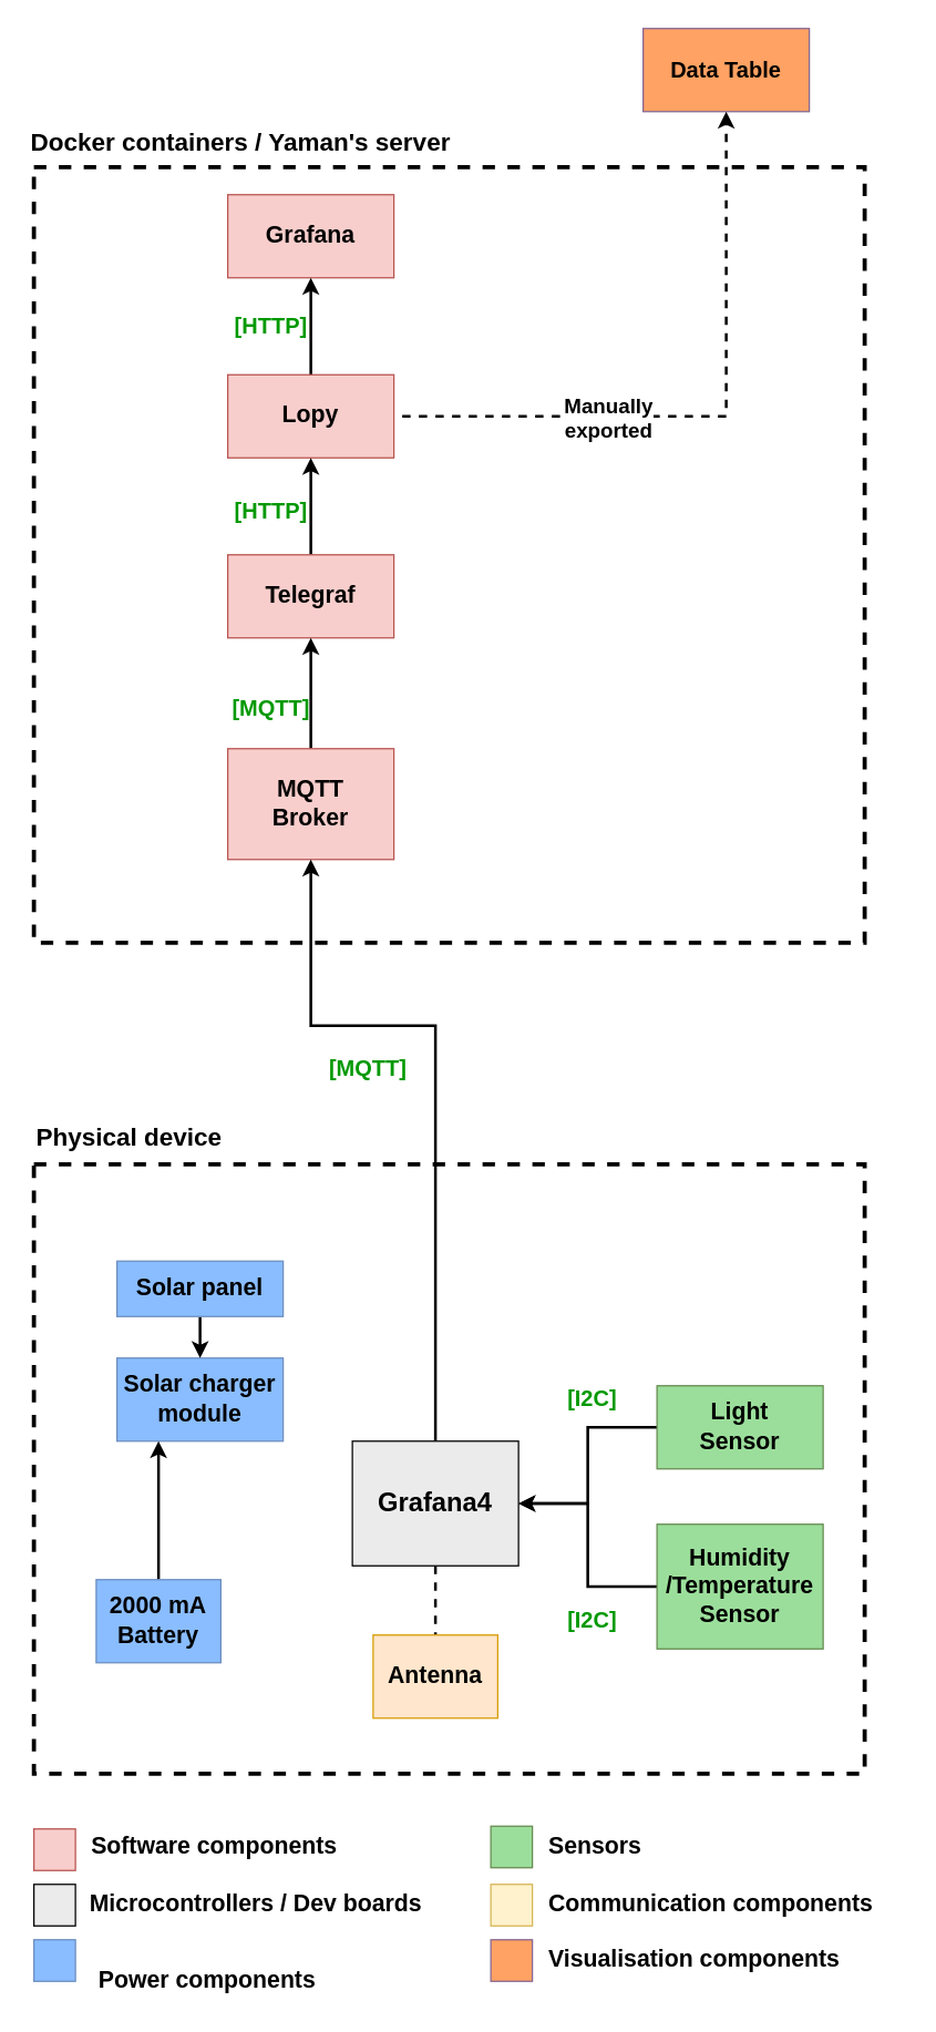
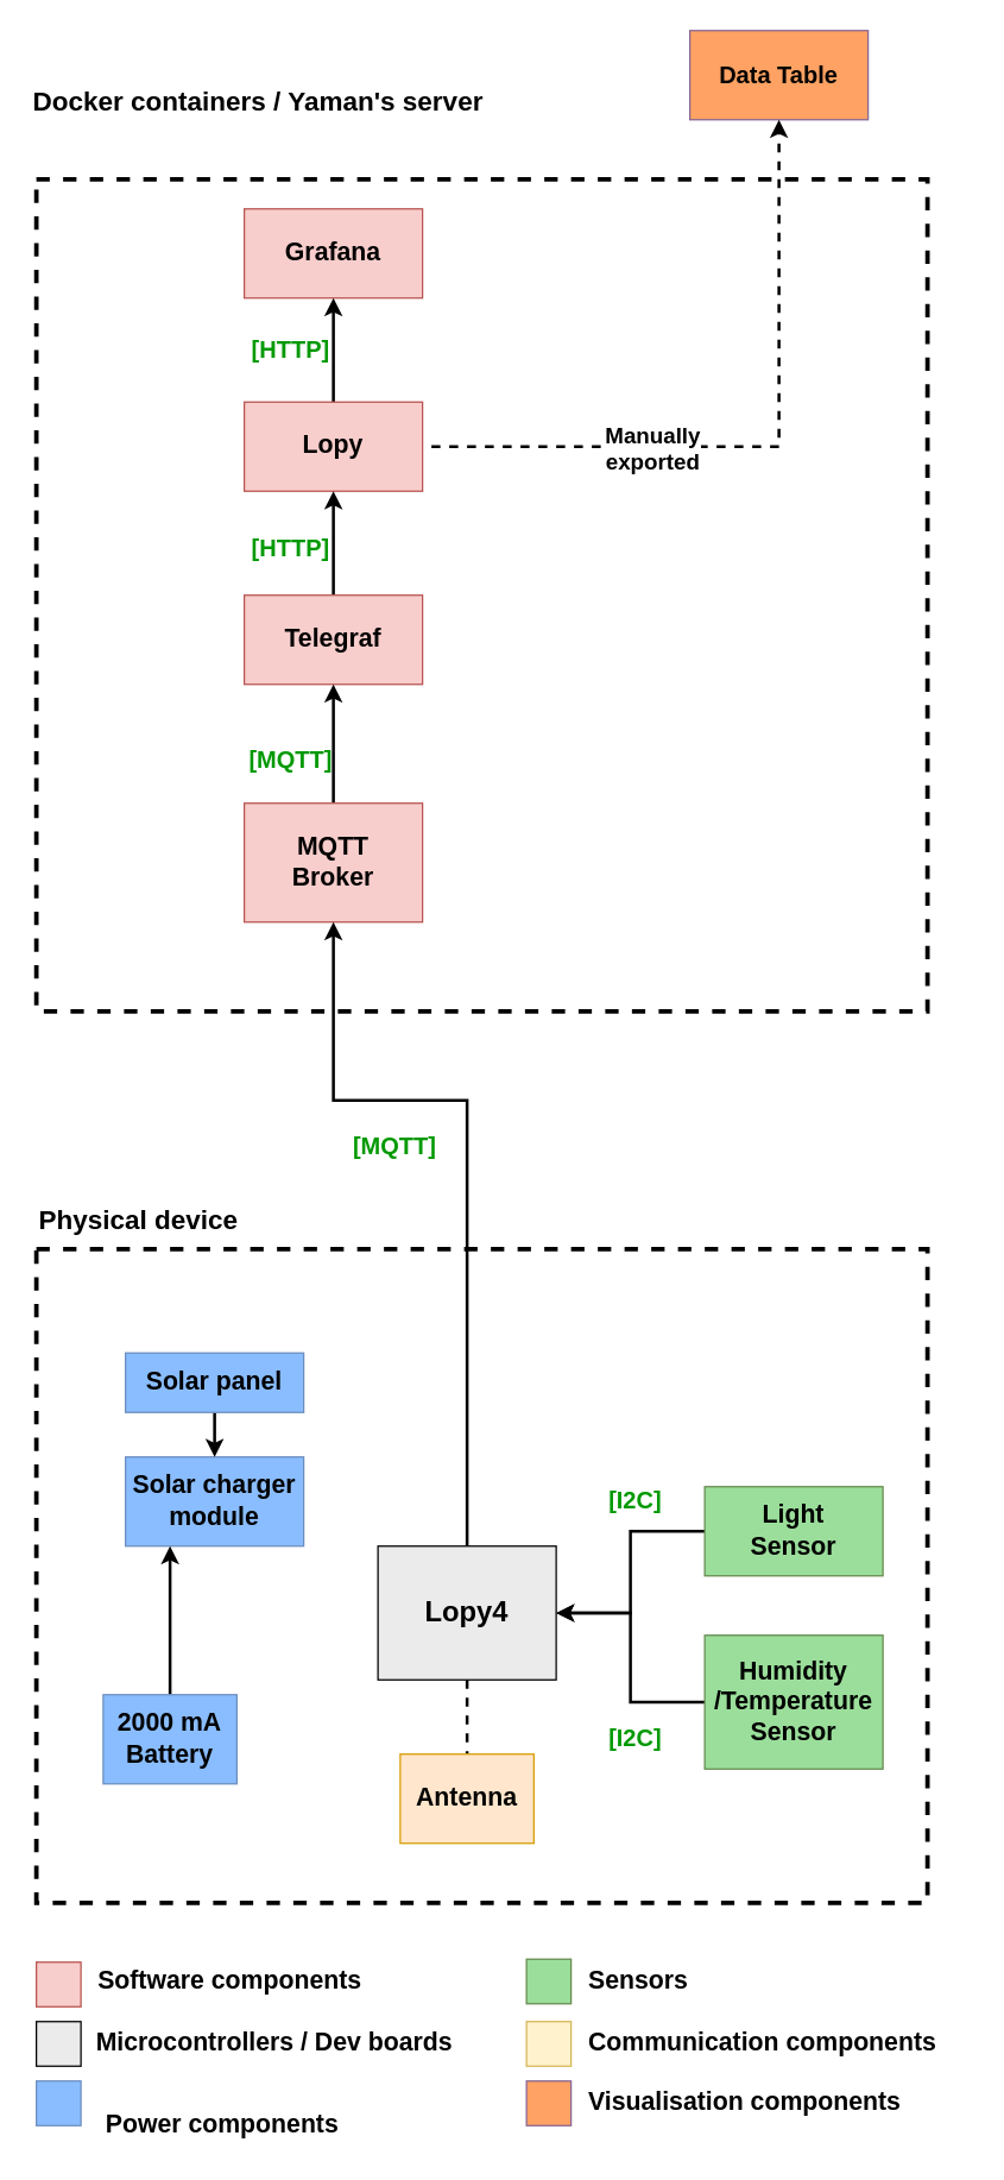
  <mxCell id="0" />
  <mxCell id="1" parent="0" />
  <mxCell id="2" value="" style="rounded=0;whiteSpace=wrap;html=1;dashed=1;strokeWidth=3;" parent="1" vertex="1"><mxGeometry x="24" y="120" width="600" height="560" as="geometry" /></mxCell>
  <mxCell id="3" value="Grafana" style="rounded=0;whiteSpace=wrap;html=1;fillColor=#f8cecc;strokeColor=#b85450;fontStyle=1;fontSize=17;" parent="1" vertex="1"><mxGeometry x="164" y="140" width="120" height="60" as="geometry" /></mxCell>
  <mxCell id="4" value="Data Table" style="rounded=0;whiteSpace=wrap;html=1;fillColor=#FFA263;strokeColor=#866694;fontStyle=1;fontSize=16;" parent="1" vertex="1"><mxGeometry x="464" y="20" width="120" height="60" as="geometry" /></mxCell>
  <mxCell id="5" style="edgeStyle=orthogonalEdgeStyle;rounded=0;orthogonalLoop=1;jettySize=auto;html=1;entryX=0.5;entryY=1;entryDx=0;entryDy=0;fontSize=16;strokeWidth=2;" parent="1" source="11" target="3" edge="1"><mxGeometry relative="1" as="geometry" /></mxCell>
  <mxCell id="6" value="[HTTP]" style="edgeLabel;html=1;align=center;verticalAlign=middle;resizable=0;points=[];fontStyle=1;fontColor=#009900;fontSize=16;" parent="5" vertex="1" connectable="0"><mxGeometry x="0.267" y="-5" relative="1" as="geometry"><mxPoint x="-35" y="8" as="offset" /></mxGeometry></mxCell>
  <mxCell id="7" value="[HTTP]" style="edgeLabel;html=1;align=center;verticalAlign=middle;resizable=0;points=[];fontColor=#009900;fontStyle=1;fontSize=16;" parent="5" vertex="1" connectable="0"><mxGeometry x="0.267" y="-5" relative="1" as="geometry"><mxPoint x="-35" y="141" as="offset" /></mxGeometry></mxCell>
  <mxCell id="8" value="[MQTT]" style="edgeLabel;html=1;align=center;verticalAlign=middle;resizable=0;points=[];fontColor=#009900;fontStyle=1;fontSize=16;" parent="5" vertex="1" connectable="0"><mxGeometry x="0.267" y="-5" relative="1" as="geometry"><mxPoint x="-35" y="284" as="offset" /></mxGeometry></mxCell>
  <mxCell id="9" style="rounded=0;orthogonalLoop=1;jettySize=auto;html=1;entryX=0.5;entryY=1;entryDx=0;entryDy=0;strokeWidth=2;dashed=1;exitX=0.5;exitY=0;exitDx=0;exitDy=0;fontSize=15;edgeStyle=orthogonalEdgeStyle;" parent="1" source="11" target="4" edge="1"><mxGeometry relative="1" as="geometry"><Array as="points"><mxPoint x="224" y="300" /><mxPoint x="524" y="300" /></Array></mxGeometry></mxCell>
  <mxCell id="10" value="Manually&lt;br style=&quot;font-size: 15px;&quot;&gt;exported" style="edgeLabel;html=1;align=center;verticalAlign=middle;resizable=0;points=[];fontStyle=1;fontSize=15;" parent="9" vertex="1" connectable="0"><mxGeometry x="-0.027" y="-2" relative="1" as="geometry"><mxPoint x="-24" y="-2" as="offset" /></mxGeometry></mxCell>
  <mxCell id="11" value="Lopy" style="rounded=0;whiteSpace=wrap;html=1;fillColor=#f8cecc;strokeColor=#b85450;fontStyle=1;fontSize=17;" parent="1" vertex="1"><mxGeometry x="164" y="270" width="120" height="60" as="geometry" /></mxCell>
  <mxCell id="12" style="edgeStyle=orthogonalEdgeStyle;rounded=0;orthogonalLoop=1;jettySize=auto;html=1;entryX=0.5;entryY=1;entryDx=0;entryDy=0;strokeWidth=2;" parent="1" source="13" target="11" edge="1"><mxGeometry relative="1" as="geometry" /></mxCell>
  <mxCell id="13" value="Telegraf" style="rounded=0;whiteSpace=wrap;html=1;fillColor=#f8cecc;strokeColor=#b85450;fontStyle=1;fontSize=17;" parent="1" vertex="1"><mxGeometry x="164" y="400" width="120" height="60" as="geometry" /></mxCell>
- <mxCell id="14" value="Docker containers / Yaman's server" style="text;html=1;strokeColor=none;fillColor=none;align=left;verticalAlign=middle;whiteSpace=wrap;rounded=0;fontStyle=1;fontSize=18;" parent="1" vertex="1"><mxGeometry x="20" y="88" width="370" height="30" as="geometry" /></mxCell>
+ <mxCell id="14" value="Docker containers / Yaman's server" style="text;html=1;strokeColor=none;fillColor=none;align=left;verticalAlign=middle;whiteSpace=wrap;rounded=0;fontStyle=1;fontSize=18;" parent="1" vertex="1"><mxGeometry x="20" y="53" width="370" height="30" as="geometry" /></mxCell>
  <mxCell id="15" style="edgeStyle=orthogonalEdgeStyle;rounded=0;orthogonalLoop=1;jettySize=auto;html=1;entryX=0.5;entryY=1;entryDx=0;entryDy=0;strokeWidth=2;" parent="1" source="16" target="13" edge="1"><mxGeometry relative="1" as="geometry" /></mxCell>
  <mxCell id="16" value="MQTT &lt;br&gt;Broker" style="rounded=0;whiteSpace=wrap;html=1;fillColor=#f8cecc;strokeColor=#b85450;fontStyle=1;fontSize=17;" parent="1" vertex="1"><mxGeometry x="164" y="540" width="120" height="80" as="geometry" /></mxCell>
  <mxCell id="17" value="" style="rounded=0;whiteSpace=wrap;html=1;dashed=1;strokeWidth=3;" parent="1" vertex="1"><mxGeometry x="24" y="840" width="600" height="440" as="geometry" /></mxCell>
  <mxCell id="18" value="Physical device" style="text;html=1;strokeColor=none;fillColor=none;align=left;verticalAlign=middle;whiteSpace=wrap;rounded=0;fontStyle=1;fontSize=18;" parent="1" vertex="1"><mxGeometry x="24" y="806" width="370" height="30" as="geometry" /></mxCell>
  <mxCell id="19" style="edgeStyle=orthogonalEdgeStyle;rounded=0;orthogonalLoop=1;jettySize=auto;html=1;exitX=0.5;exitY=0;exitDx=0;exitDy=0;strokeWidth=2;" parent="1" source="21" target="16" edge="1"><mxGeometry relative="1" as="geometry"><Array as="points"><mxPoint x="314" y="740" /><mxPoint x="224" y="740" /></Array></mxGeometry></mxCell>
  <mxCell id="20" style="edgeStyle=orthogonalEdgeStyle;rounded=0;orthogonalLoop=1;jettySize=auto;html=1;endArrow=none;endFill=0;dashed=1;strokeWidth=2;" parent="1" source="21" target="34" edge="1"><mxGeometry relative="1" as="geometry" /></mxCell>
- <mxCell id="21" value="Grafana4" style="rounded=0;whiteSpace=wrap;html=1;fontStyle=1;fontSize=19;fillColor=#EBEBEB;fontColor=#000000;strokeColor=#000000;" parent="1" vertex="1"><mxGeometry x="254" y="1040" width="120" height="90" as="geometry" /></mxCell>
+ <mxCell id="21" value="Lopy4" style="rounded=0;whiteSpace=wrap;html=1;fontStyle=1;fontSize=19;fillColor=#EBEBEB;fontColor=#000000;strokeColor=#000000;" parent="1" vertex="1"><mxGeometry x="254" y="1040" width="120" height="90" as="geometry" /></mxCell>
  <mxCell id="22" style="edgeStyle=orthogonalEdgeStyle;rounded=0;orthogonalLoop=1;jettySize=auto;html=1;strokeWidth=2;" parent="1" source="23" target="21" edge="1"><mxGeometry relative="1" as="geometry" /></mxCell>
  <mxCell id="23" value="Light &lt;br&gt;Sensor" style="rounded=0;whiteSpace=wrap;html=1;fillColor=#9BDE9B;strokeColor=#658A4F;fontStyle=1;fontSize=17;" parent="1" vertex="1"><mxGeometry x="474" y="1000" width="120" height="60" as="geometry" /></mxCell>
  <mxCell id="24" style="edgeStyle=orthogonalEdgeStyle;rounded=0;orthogonalLoop=1;jettySize=auto;html=1;entryX=1;entryY=0.5;entryDx=0;entryDy=0;strokeWidth=2;" parent="1" source="25" target="21" edge="1"><mxGeometry relative="1" as="geometry" /></mxCell>
  <mxCell id="25" value="Humidity&lt;br&gt;/Temperature&lt;br&gt;Sensor" style="rounded=0;whiteSpace=wrap;html=1;fillColor=#9BDE9B;strokeColor=#658A4F;fontStyle=1;fontSize=17;" parent="1" vertex="1"><mxGeometry x="474" y="1100" width="120" height="90" as="geometry" /></mxCell>
  <mxCell id="26" value="Solar charger module" style="rounded=0;whiteSpace=wrap;html=1;fillColor=#8ABDFF;strokeColor=#6c8ebf;fontStyle=1;fontSize=17;" parent="1" vertex="1"><mxGeometry x="84" y="980" width="120" height="60" as="geometry" /></mxCell>
  <mxCell id="27" style="edgeStyle=orthogonalEdgeStyle;rounded=0;orthogonalLoop=1;jettySize=auto;html=1;strokeWidth=2;" parent="1" source="28" target="26" edge="1"><mxGeometry relative="1" as="geometry" /></mxCell>
  <mxCell id="28" value="Solar panel" style="rounded=0;whiteSpace=wrap;html=1;fillColor=#8ABDFF;strokeColor=#6c8ebf;fontStyle=1;fontSize=17;" parent="1" vertex="1"><mxGeometry x="84" y="910" width="120" height="40" as="geometry" /></mxCell>
  <mxCell id="29" value="[MQTT]" style="edgeLabel;html=1;align=center;verticalAlign=middle;resizable=0;points=[];fontColor=#009900;fontStyle=1;fontSize=16;" parent="1" vertex="1" connectable="0"><mxGeometry x="264" y="770.004" as="geometry" /></mxCell>
  <mxCell id="30" value="[I2C]" style="edgeLabel;html=1;align=center;verticalAlign=middle;resizable=0;points=[];fontColor=#009900;fontStyle=1;fontSize=16;" parent="1" vertex="1" connectable="0"><mxGeometry x="444" y="1020.004" as="geometry"><mxPoint x="-18" y="-12" as="offset" /></mxGeometry></mxCell>
  <mxCell id="31" value="[I2C]" style="edgeLabel;html=1;align=center;verticalAlign=middle;resizable=0;points=[];fontColor=#009900;fontStyle=1;fontSize=16;" parent="1" vertex="1" connectable="0"><mxGeometry x="444" y="1180.004" as="geometry"><mxPoint x="-18" y="-12" as="offset" /></mxGeometry></mxCell>
  <mxCell id="32" style="edgeStyle=orthogonalEdgeStyle;rounded=0;orthogonalLoop=1;jettySize=auto;html=1;entryX=0.25;entryY=1;entryDx=0;entryDy=0;strokeWidth=2;" parent="1" source="33" target="26" edge="1"><mxGeometry relative="1" as="geometry" /></mxCell>
  <mxCell id="33" value="2000 mA&lt;br&gt;Battery" style="rounded=0;whiteSpace=wrap;html=1;fillColor=#8ABDFF;strokeColor=#6c8ebf;fontStyle=1;fontSize=17;" parent="1" vertex="1"><mxGeometry x="69" y="1140" width="90" height="60" as="geometry" /></mxCell>
  <mxCell id="34" value="Antenna" style="rounded=0;whiteSpace=wrap;html=1;fillColor=#ffe6cc;strokeColor=#d79b00;fontStyle=1;fontSize=17;" parent="1" vertex="1"><mxGeometry x="269" y="1180" width="90" height="60" as="geometry" /></mxCell>
  <mxCell id="35" value="" style="rounded=0;whiteSpace=wrap;html=1;fillColor=#f8cecc;strokeColor=#b85450;fontStyle=1;fontSize=17;" parent="1" vertex="1"><mxGeometry x="24" y="1320" width="30" height="30" as="geometry" /></mxCell>
  <mxCell id="36" value="Software components" style="text;html=1;align=center;verticalAlign=middle;resizable=0;points=[];autosize=1;strokeColor=none;fillColor=none;fontSize=17;fontStyle=1" parent="1" vertex="1"><mxGeometry x="54" y="1318" width="200" height="30" as="geometry" /></mxCell>
  <mxCell id="37" value="" style="rounded=0;whiteSpace=wrap;html=1;fontStyle=1;fontSize=17;fillColor=#EBEBEB;fontColor=#333333;strokeColor=#000000;" parent="1" vertex="1"><mxGeometry x="24" y="1360" width="30" height="30" as="geometry" /></mxCell>
  <mxCell id="38" value="Microcontrollers / Dev boards" style="text;html=1;align=center;verticalAlign=middle;resizable=0;points=[];autosize=1;strokeColor=none;fillColor=none;fontSize=17;fontStyle=1" parent="1" vertex="1"><mxGeometry x="54" y="1360" width="260" height="30" as="geometry" /></mxCell>
  <mxCell id="39" value="" style="rounded=0;whiteSpace=wrap;html=1;fontStyle=1;fontSize=17;fillColor=#8ABDFF;strokeColor=#6c8ebf;" parent="1" vertex="1"><mxGeometry x="24" y="1400" width="30" height="30" as="geometry" /></mxCell>
  <mxCell id="40" value="Power components" style="text;html=1;align=left;verticalAlign=middle;resizable=0;points=[];autosize=1;strokeColor=none;fillColor=none;fontSize=17;fontStyle=1" parent="1" vertex="1"><mxGeometry x="69" y="1415" width="180" height="30" as="geometry" /></mxCell>
  <mxCell id="41" value="Sensors" style="text;html=1;align=left;verticalAlign=middle;resizable=0;points=[];autosize=1;strokeColor=none;fillColor=none;fontSize=17;fontStyle=1" parent="1" vertex="1"><mxGeometry x="394" y="1318" width="90" height="30" as="geometry" /></mxCell>
  <mxCell id="42" value="" style="rounded=0;whiteSpace=wrap;html=1;fontStyle=1;fontSize=17;fillColor=#9BDE9B;strokeColor=#658A4F;" parent="1" vertex="1"><mxGeometry x="354" y="1318" width="30" height="30" as="geometry" /></mxCell>
  <mxCell id="43" value="Communication components" style="text;html=1;align=left;verticalAlign=middle;resizable=0;points=[];autosize=1;strokeColor=none;fillColor=none;fontSize=17;fontStyle=1" parent="1" vertex="1"><mxGeometry x="394" y="1360" width="260" height="30" as="geometry" /></mxCell>
  <mxCell id="44" value="" style="rounded=0;whiteSpace=wrap;html=1;fontStyle=1;fontSize=17;fillColor=#fff2cc;strokeColor=#d6b656;" parent="1" vertex="1"><mxGeometry x="354" y="1360" width="30" height="30" as="geometry" /></mxCell>
  <mxCell id="45" value="" style="rounded=0;whiteSpace=wrap;html=1;fontStyle=1;fontSize=16;fillColor=#FFA263;strokeColor=#866694;" parent="1" vertex="1"><mxGeometry x="354" y="1400" width="30" height="30" as="geometry" /></mxCell>
  <mxCell id="46" value="Visualisation components" style="text;html=1;align=left;verticalAlign=middle;resizable=0;points=[];autosize=1;strokeColor=none;fillColor=none;fontSize=17;fontStyle=1" parent="1" vertex="1"><mxGeometry x="394" y="1400" width="230" height="30" as="geometry" /></mxCell>
